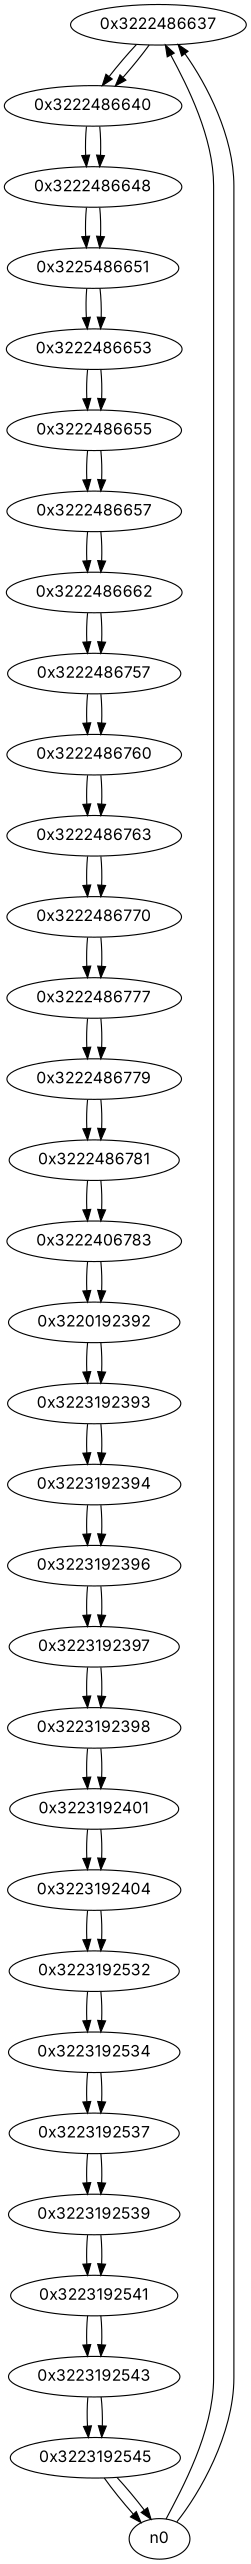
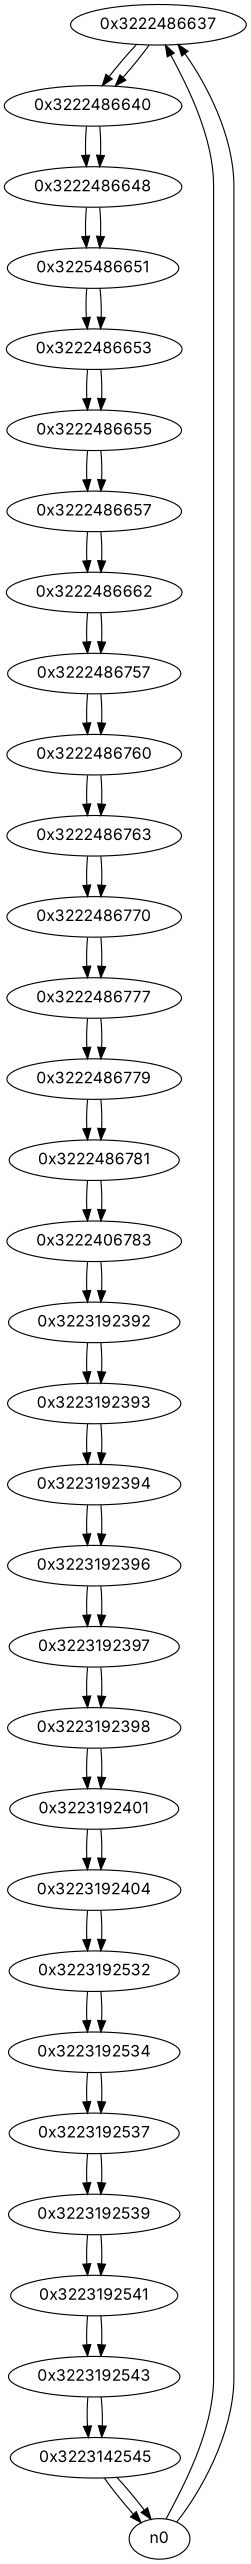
  digraph {
    fontname=Inter
    node [fontname=Inter]
    edge [fontname=Inter]
    n1 [label="0x3222486637"]
    n2 [label="0x3222486640"]
    n3 [label="0x3222486648"]
    n4 [label="0x3225486651"]
    n5 [label="0x3222486653"]
    n6 [label="0x3222486655"]
    n7 [label="0x3222486657"]
    n8 [label="0x3222486662"]
    n0
    n9 [label="0x3222486757"]
    n10 [label="0x3222486760"]
    n11 [label="0x3222486763"]
    n12 [label="0x3222486770"]
    n13 [label="0x3222486777"]
    n14 [label="0x3222486779"]
    n15 [label="0x3222486781"]
    n16 [label="0x3222406783"]
-   n17 [label="0x3220192392"]
+   n17 [label="0x3223192392"]
    n18 [label="0x3223192393"]
    n19 [label="0x3223192394"]
    n20 [label="0x3223192396"]
    n21 [label="0x3223192397"]
    n22 [label="0x3223192398"]
    n23 [label="0x3223192401"]
    n24 [label="0x3223192404"]
    n25 [label="0x3223192532"]
    n26 [label="0x3223192534"]
    n27 [label="0x3223192537"]
    n28 [label="0x3223192539"]
    n29 [label="0x3223192541"]
    n30 [label="0x3223192543"]
-   n31 [label="0x3223192545"]
+   n31 [label="0x3223142545"]
    n1 -> n2
    n1 -> n2
    n2 -> n3
    n2 -> n3
    n3 -> n4
    n3 -> n4
    n4 -> n5
    n4 -> n5
    n5 -> n6
    n5 -> n6
    n6 -> n7
    n6 -> n7
    n7 -> n8
    n7 -> n8
    n8 -> n9
    n8 -> n9
    n0 -> n1
    n0 -> n1
    n9 -> n10
    n9 -> n10
    n10 -> n11
    n10 -> n11
    n11 -> n12
    n11 -> n12
    n12 -> n13
    n12 -> n13
    n13 -> n14
    n13 -> n14
    n14 -> n15
    n14 -> n15
    n15 -> n16
    n15 -> n16
    n16 -> n17
    n16 -> n17
    n17 -> n18
    n17 -> n18
    n18 -> n19
    n18 -> n19
    n19 -> n20
    n19 -> n20
    n20 -> n21
    n20 -> n21
    n21 -> n22
    n21 -> n22
    n22 -> n23
    n22 -> n23
    n23 -> n24
    n23 -> n24
    n24 -> n25
    n24 -> n25
    n25 -> n26
    n25 -> n26
    n26 -> n27
    n26 -> n27
    n27 -> n28
    n27 -> n28
    n28 -> n29
    n28 -> n29
    n29 -> n30
    n29 -> n30
    n30 -> n31
    n30 -> n31
    n31 -> n0
    n31 -> n0
  }
